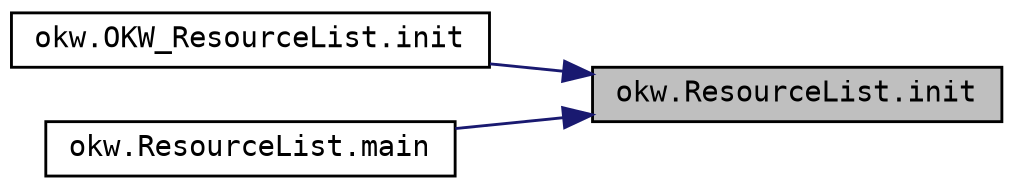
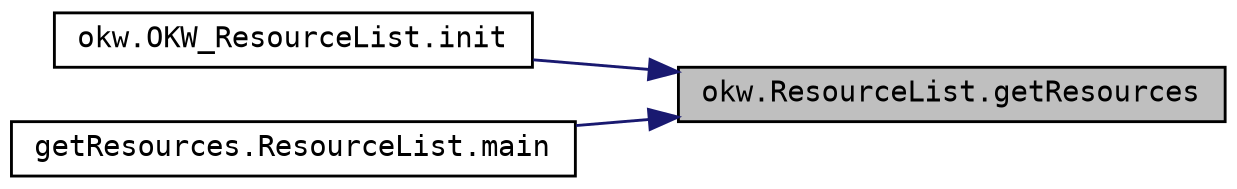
  digraph {
    fontname="DejaVu Sans Mono"
    rankdir=RL
    node [color=black fillcolor=white fontname="DejaVu Sans Mono" fontsize=10 shape=record style=filled]
    edge [color=midnightblue dir=back fontname="DejaVu Sans Mono" fontsize=10 labelfontname=Helvetica labelfontsize=10 style=solid]
-   n1 [fillcolor=grey75 fontcolor=black height=0.2 label="okw.ResourceList.init" width=0.4]
+   n1 [fillcolor=grey75 fontcolor=black height=0.2 label="okw.ResourceList.getResources" width=0.4]
    n2 [height=0.2 label="okw.OKW_ResourceList.init" width=0.4]
-   n3 [height=0.2 label="okw.ResourceList.main" width=0.4]
+   n3 [height=0.2 label="getResources.ResourceList.main" width=0.4]
    n1 -> n2
    n1 -> n3
  }
